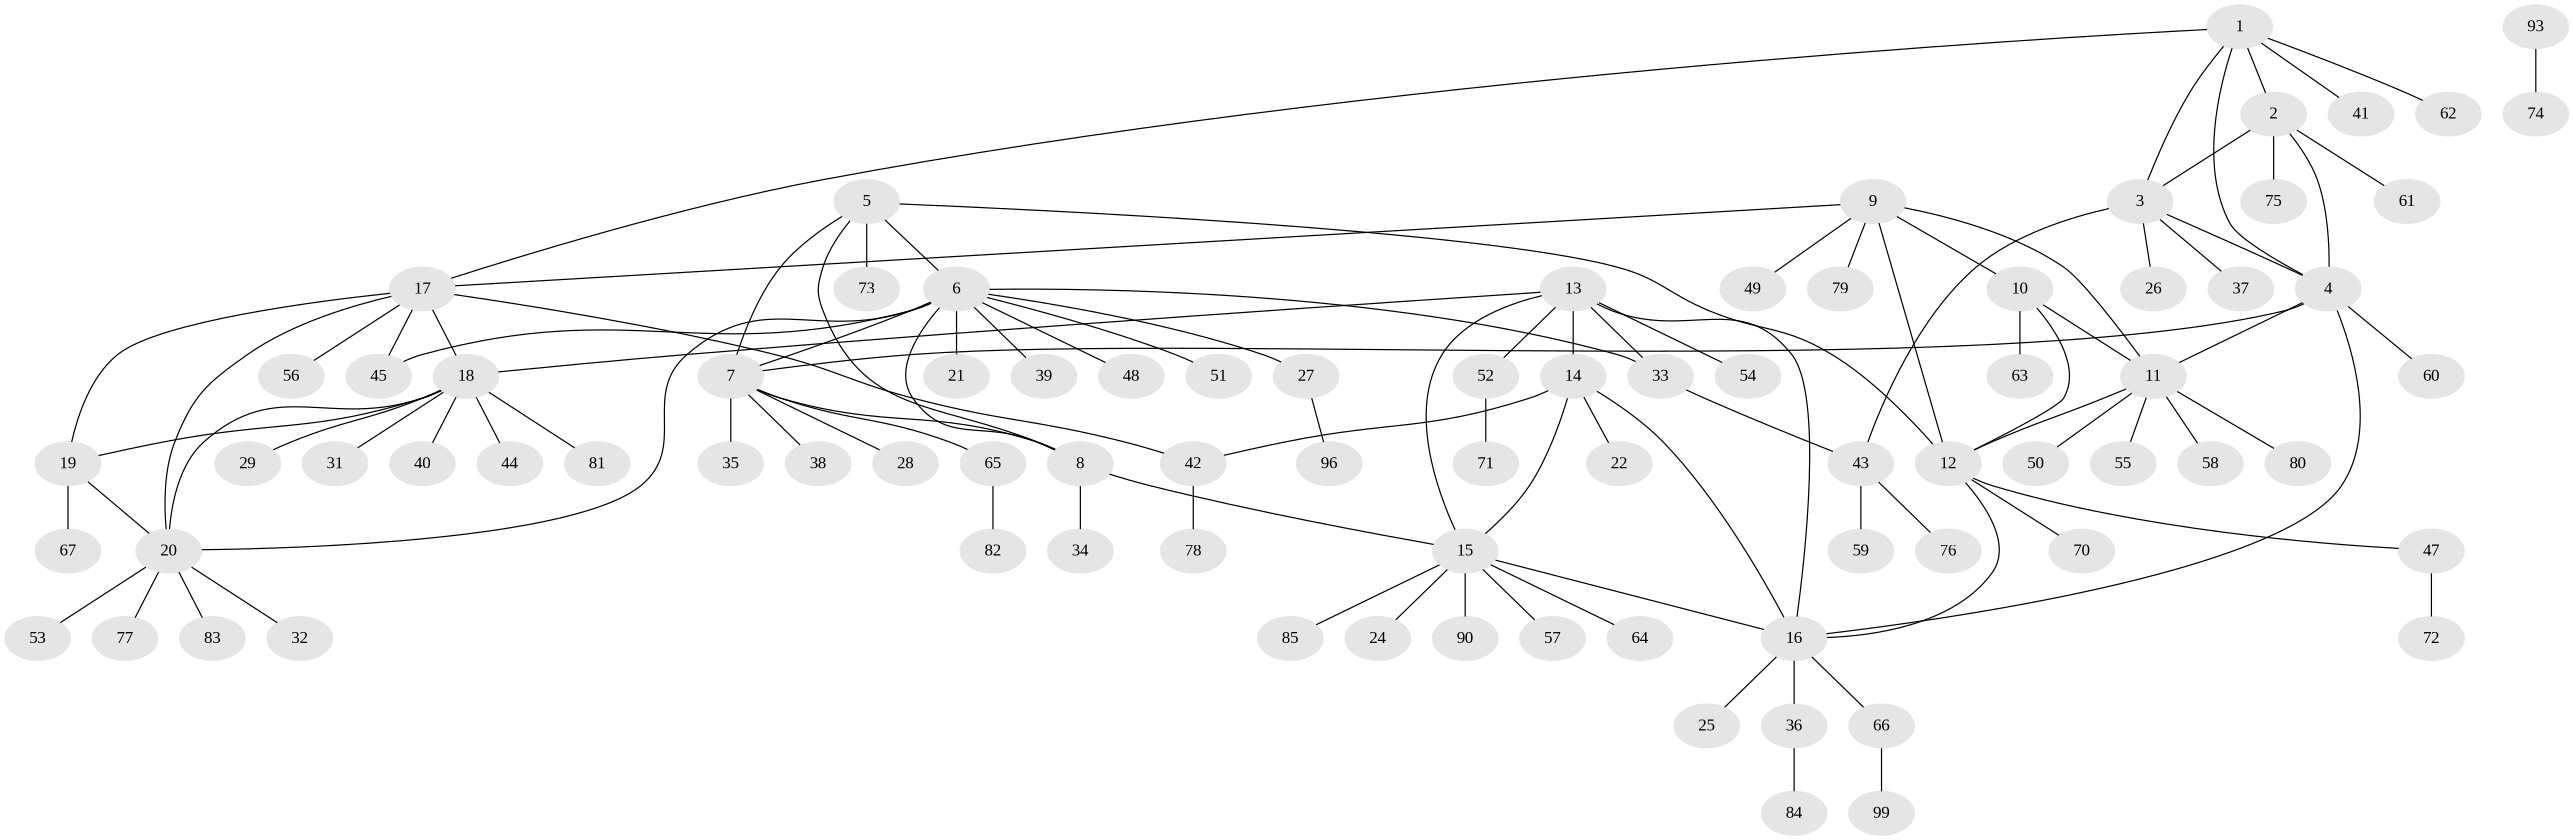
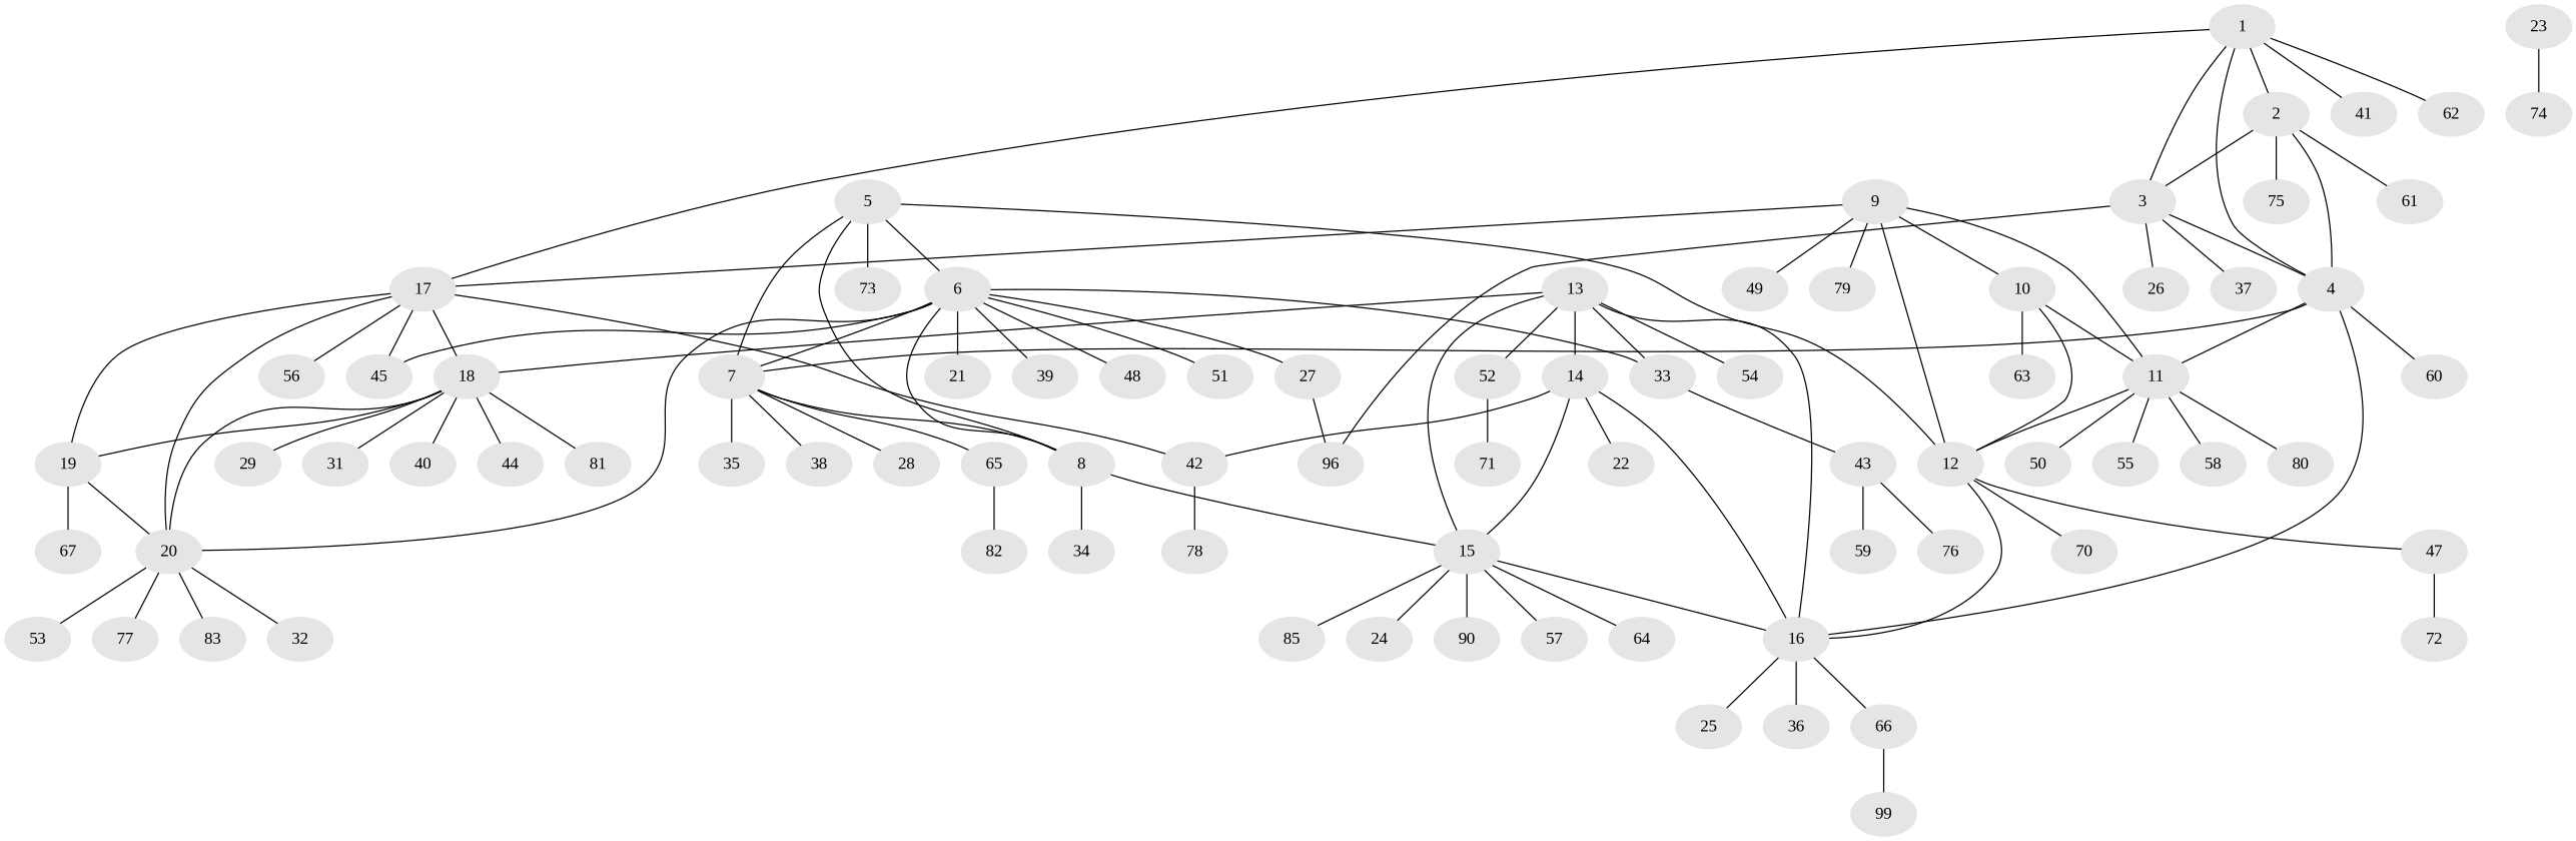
  graph {
    fontname="Liberation Serif"
    node [color=gray90 fontname="Liberation Serif" style=filled]
    edge [fontname="Liberation Serif"]
    1
    2
    3
    4
    17
    41
    62
    61
    75
    26
    37
    43
    7
    11
    16
    60
    20
    45
    18
    42
    19
    56
-   23 [label=93]
+   23
    74
    59
    76
    8
    28
    35
    38
    65
    12
    50
    55
    58
    80
    25
    36
    66
    5
    6
    73
    21
    27
    33
    39
    48
    51
    15
    34
    47
    70
    32
    53
    77
    83
    n57 [label=96]
    82
    24
    n60 [label=90]
    57
    64
    85
    9
    10
    49
    79
    63
    72
    13
    14
    52
    54
    22
    29
    31
    40
    44
    81
    71
    78
-   84
    n83 [label=99]
    67
    1 -- 2
    1 -- 3
    1 -- 4
    1 -- 17
    1 -- 41
    1 -- 62
    2 -- 3
    2 -- 4
    2 -- 61
    2 -- 75
    3 -- 4
    3 -- 26
    3 -- 37
-   3 -- 43
+   3 -- n57
    4 -- 7
    4 -- 11
    4 -- 16
    4 -- 60
    17 -- 20
    17 -- 45
    17 -- 18
    17 -- 42
    17 -- 19
    17 -- 56
    43 -- 59
    43 -- 76
    7 -- 8
    7 -- 28
    7 -- 35
    7 -- 38
    7 -- 65
    11 -- 12
    11 -- 50
    11 -- 55
    11 -- 58
    11 -- 80
    16 -- 25
    16 -- 36
    16 -- 66
    20 -- 32
    20 -- 53
    20 -- 77
    20 -- 83
    18 -- 20
    18 -- 19
    18 -- 29
    18 -- 31
    18 -- 40
    18 -- 44
    18 -- 81
    42 -- 78
    19 -- 20
    19 -- 67
    23 -- 74
    8 -- 15
    8 -- 34
    65 -- 82
    12 -- 16
    12 -- 47
    12 -- 70
-   36 -- 84
    66 -- n83
    5 -- 7
    5 -- 8
    5 -- 12
    5 -- 6
    5 -- 73
    6 -- 7
    6 -- 20
    6 -- 45
    6 -- 8
    6 -- 21
    6 -- 27
    6 -- 33
    6 -- 39
    6 -- 48
    6 -- 51
    27 -- n57
    33 -- 43
    15 -- 16
    15 -- 24
    15 -- n60
    15 -- 57
    15 -- 64
    15 -- 85
    47 -- 72
    9 -- 17
    9 -- 11
    9 -- 12
    9 -- 10
    9 -- 49
    9 -- 79
    10 -- 11
    10 -- 12
    10 -- 63
    13 -- 16
    13 -- 18
    13 -- 33
    13 -- 15
    13 -- 14
    13 -- 52
    13 -- 54
    14 -- 16
    14 -- 42
    14 -- 15
    14 -- 22
    52 -- 71
  }
